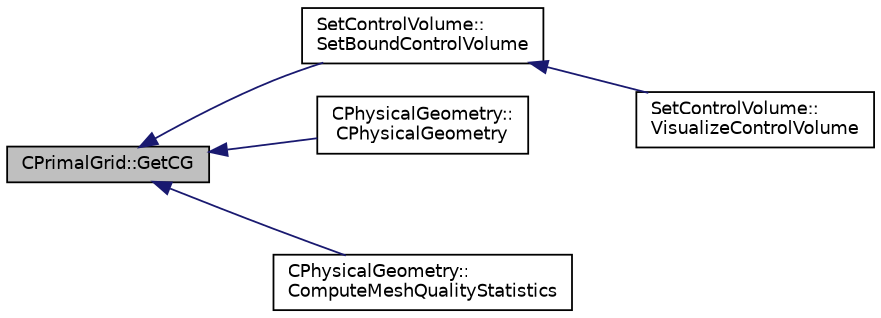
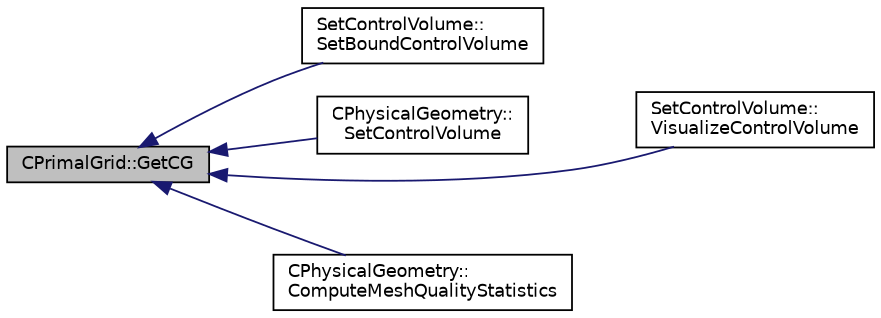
  digraph {
    rankdir=LR
    node [color=black fillcolor=white fontname=Helvetica fontsize=10 shape=record style=filled]
    edge [color=midnightblue dir=back fontname=Helvetica fontsize=10 labelfontname=Helvetica labelfontsize=10 style=solid]
    n1 [fillcolor=grey75 fontcolor=black height=0.2 label="CPrimalGrid::GetCG" width=0.4]
    n2 [height=0.2 label="SetControlVolume::\lSetBoundControlVolume" width=0.4]
-   n3 [height=0.2 label="CPhysicalGeometry::\lCPhysicalGeometry" width=0.4]
+   n3 [height=0.2 label="CPhysicalGeometry::\lSetControlVolume" width=0.4]
    n4 [height=0.2 label="SetControlVolume::\lVisualizeControlVolume" width=0.4]
    n5 [height=0.2 label="CPhysicalGeometry::\lComputeMeshQualityStatistics" width=0.4]
    n1 -> n2
    n1 -> n3
-   n2 -> n4
+   n1 -> n4
    n1 -> n5
  }
